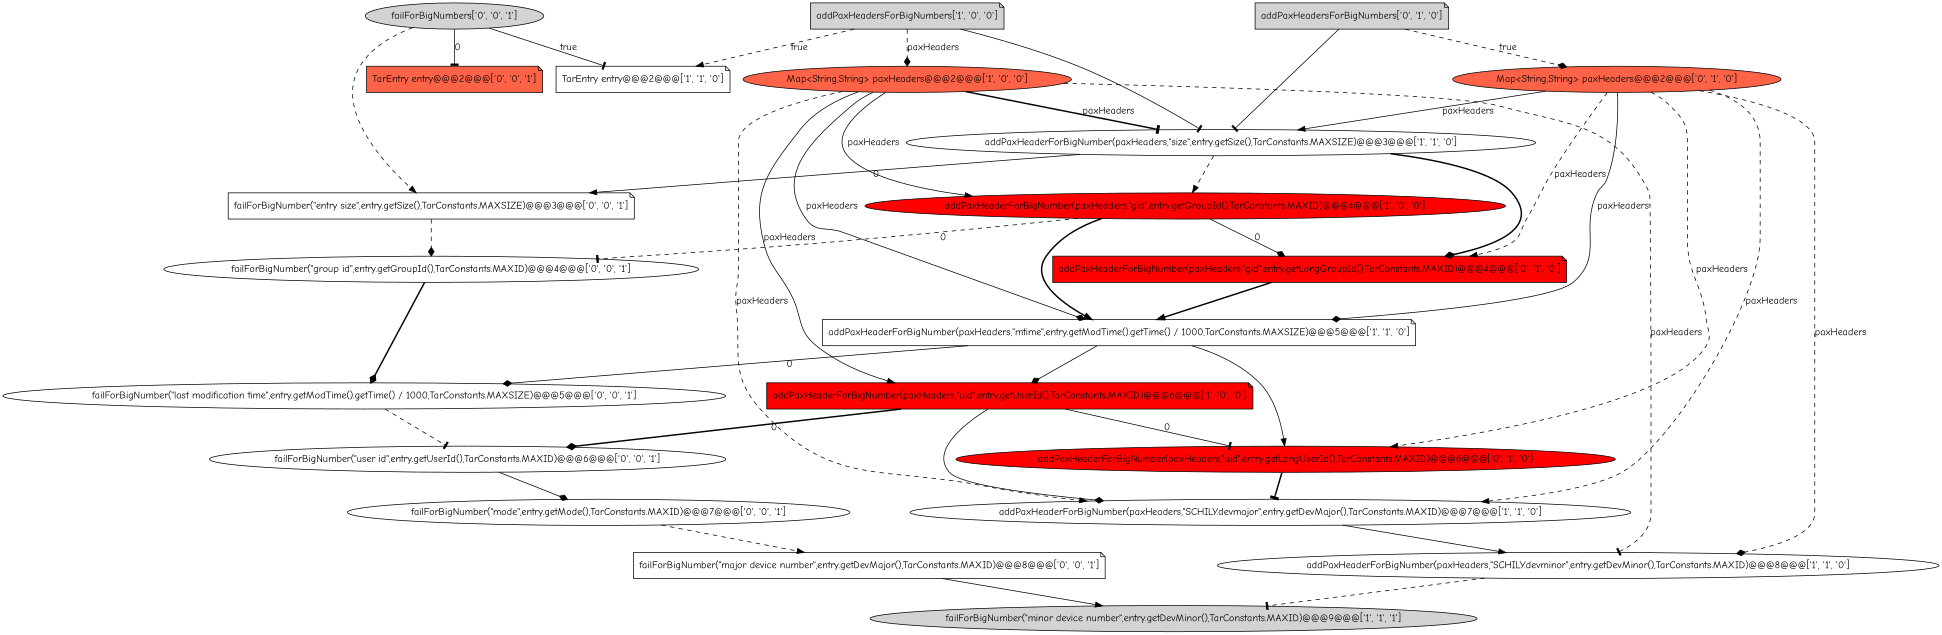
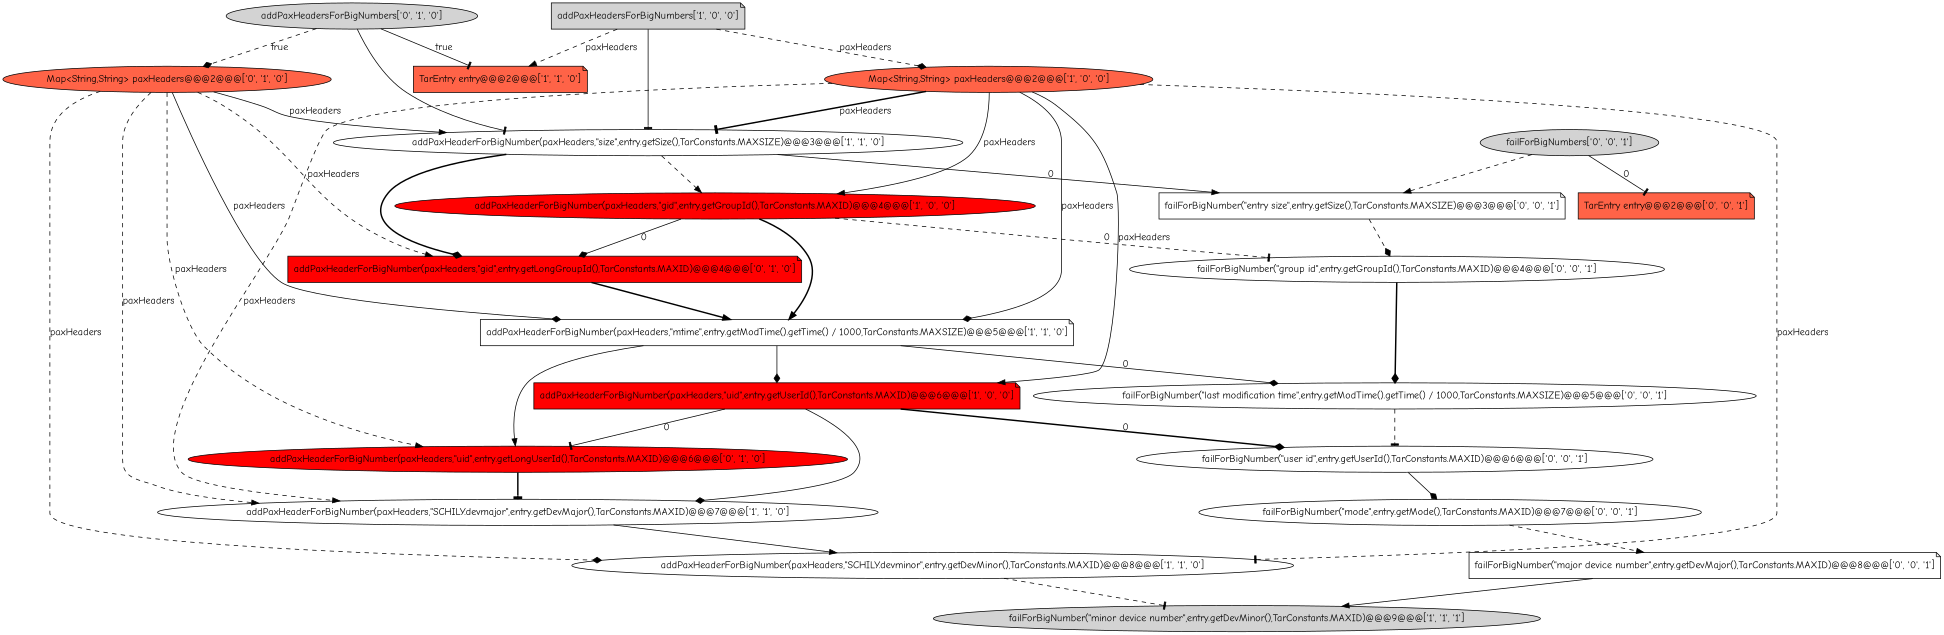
  digraph {
    fontname="Comic Neue"
    node [fillcolor=white fontname="Comic Neue" shape=ellipse style=filled]
    edge [arrowhead=normal fontname="Comic Neue" style=solid]
    n1 [fillcolor=tomato label="TarEntry entry@@@2@@@['0', '0', '1']" shape=note]
-   n2 [fillcolor=lightgray label="addPaxHeadersForBigNumbers['0', '1', '0']" shape=note]
-   n3 [label="TarEntry entry@@@2@@@['1', '1', '0']" shape=note]
+   n2 [fillcolor=lightgray label="addPaxHeadersForBigNumbers['0', '1', '0']"]
+   n3 [fillcolor=tomato label="TarEntry entry@@@2@@@['1', '1', '0']" shape=note]
    n4 [label="addPaxHeaderForBigNumber(paxHeaders,\"size\",entry.getSize(),TarConstants.MAXSIZE)@@@3@@@['1', '1', '0']"]
    n5 [fillcolor=tomato label="Map<String,String> paxHeaders@@@2@@@['0', '1', '0']"]
    n6 [label="failForBigNumber(\"entry size\",entry.getSize(),TarConstants.MAXSIZE)@@@3@@@['0', '0', '1']" shape=note]
    n7 [fillcolor=red label="addPaxHeaderForBigNumber(paxHeaders,\"gid\",entry.getGroupId(),TarConstants.MAXID)@@@4@@@['1', '0', '0']"]
    n8 [fillcolor=red label="addPaxHeaderForBigNumber(paxHeaders,\"gid\",entry.getLongGroupId(),TarConstants.MAXID)@@@4@@@['0', '1', '0']" shape=note]
    n9 [label="addPaxHeaderForBigNumber(paxHeaders,\"SCHILY.devminor\",entry.getDevMinor(),TarConstants.MAXID)@@@8@@@['1', '1', '0']"]
    n10 [label="addPaxHeaderForBigNumber(paxHeaders,\"mtime\",entry.getModTime().getTime() / 1000,TarConstants.MAXSIZE)@@@5@@@['1', '1', '0']" shape=note]
    n11 [fillcolor=red label="addPaxHeaderForBigNumber(paxHeaders,\"uid\",entry.getLongUserId(),TarConstants.MAXID)@@@6@@@['0', '1', '0']"]
    n12 [label="addPaxHeaderForBigNumber(paxHeaders,\"SCHILY.devmajor\",entry.getDevMajor(),TarConstants.MAXID)@@@7@@@['1', '1', '0']"]
    n13 [fillcolor=lightgray label="failForBigNumber(\"minor device number\",entry.getDevMinor(),TarConstants.MAXID)@@@9@@@['1', '1', '1']"]
    n14 [fillcolor=red label="addPaxHeaderForBigNumber(paxHeaders,\"uid\",entry.getUserId(),TarConstants.MAXID)@@@6@@@['1', '0', '0']" shape=note]
    n15 [label="failForBigNumber(\"last modification time\",entry.getModTime().getTime() / 1000,TarConstants.MAXSIZE)@@@5@@@['0', '0', '1']"]
    n16 [label="failForBigNumber(\"user id\",entry.getUserId(),TarConstants.MAXID)@@@6@@@['0', '0', '1']"]
    n17 [fillcolor=lightgray label="addPaxHeadersForBigNumbers['1', '0', '0']" shape=note]
    n18 [fillcolor=tomato label="Map<String,String> paxHeaders@@@2@@@['1', '0', '0']"]
    n19 [label="failForBigNumber(\"mode\",entry.getMode(),TarConstants.MAXID)@@@7@@@['0', '0', '1']"]
    n20 [fillcolor=lightgray label="failForBigNumbers['0', '0', '1']"]
    n21 [label="failForBigNumber(\"group id\",entry.getGroupId(),TarConstants.MAXID)@@@4@@@['0', '0', '1']"]
    n22 [label="failForBigNumber(\"major device number\",entry.getDevMajor(),TarConstants.MAXID)@@@8@@@['0', '0', '1']" shape=note]
-   n20 -> n3 [arrowhead=tee label=true]
+   n2 -> n3 [arrowhead=tee label=true]
    n2 -> n4 [arrowhead=tee]
    n2 -> n5 [arrowhead=diamond label=true style=dashed]
    n4 -> n6 [label=0]
    n4 -> n7 [style=dashed]
    n4 -> n8 [arrowhead=diamond style=bold]
    n5 -> n4 [label=paxHeaders]
    n5 -> n8 [label=paxHeaders style=dashed]
    n5 -> n9 [arrowhead=diamond label=paxHeaders style=dashed]
    n5 -> n10 [arrowhead=diamond label=paxHeaders]
    n5 -> n11 [label=paxHeaders style=dashed]
    n5 -> n12 [label=paxHeaders style=dashed]
    n6 -> n21 [arrowhead=diamond style=dashed]
    n7 -> n8 [arrowhead=diamond label=0]
    n7 -> n10 [style=bold]
    n7 -> n21 [arrowhead=tee label=0 style=dashed]
    n8 -> n10 [style=bold]
    n9 -> n13 [arrowhead=tee style=dashed]
    n10 -> n11
    n10 -> n14 [arrowhead=diamond]
    n10 -> n15 [arrowhead=diamond label=0]
    n11 -> n12 [arrowhead=tee style=bold]
    n12 -> n9
    n14 -> n11 [arrowhead=tee label=0]
    n14 -> n12 [arrowhead=diamond]
    n14 -> n16 [arrowhead=diamond label=0 style=bold]
    n15 -> n16 [arrowhead=tee style=dashed]
    n16 -> n19 [arrowhead=diamond]
-   n17 -> n3 [label=true style=dashed]
+   n17 -> n3 [label=paxHeaders style=dashed]
    n17 -> n4 [arrowhead=tee]
    n17 -> n18 [arrowhead=diamond label=paxHeaders style=dashed]
    n18 -> n4 [arrowhead=tee label=paxHeaders style=bold]
    n18 -> n7 [label=paxHeaders]
    n18 -> n9 [arrowhead=tee label=paxHeaders style=dashed]
    n18 -> n10 [arrowhead=diamond label=paxHeaders]
    n18 -> n12 [label=paxHeaders style=dashed]
    n18 -> n14 [label=paxHeaders]
    n19 -> n22 [style=dashed]
    n20 -> n1 [arrowhead=tee label=0]
    n20 -> n6 [style=dashed]
    n21 -> n15 [arrowhead=diamond style=bold]
    n22 -> n13
  }
